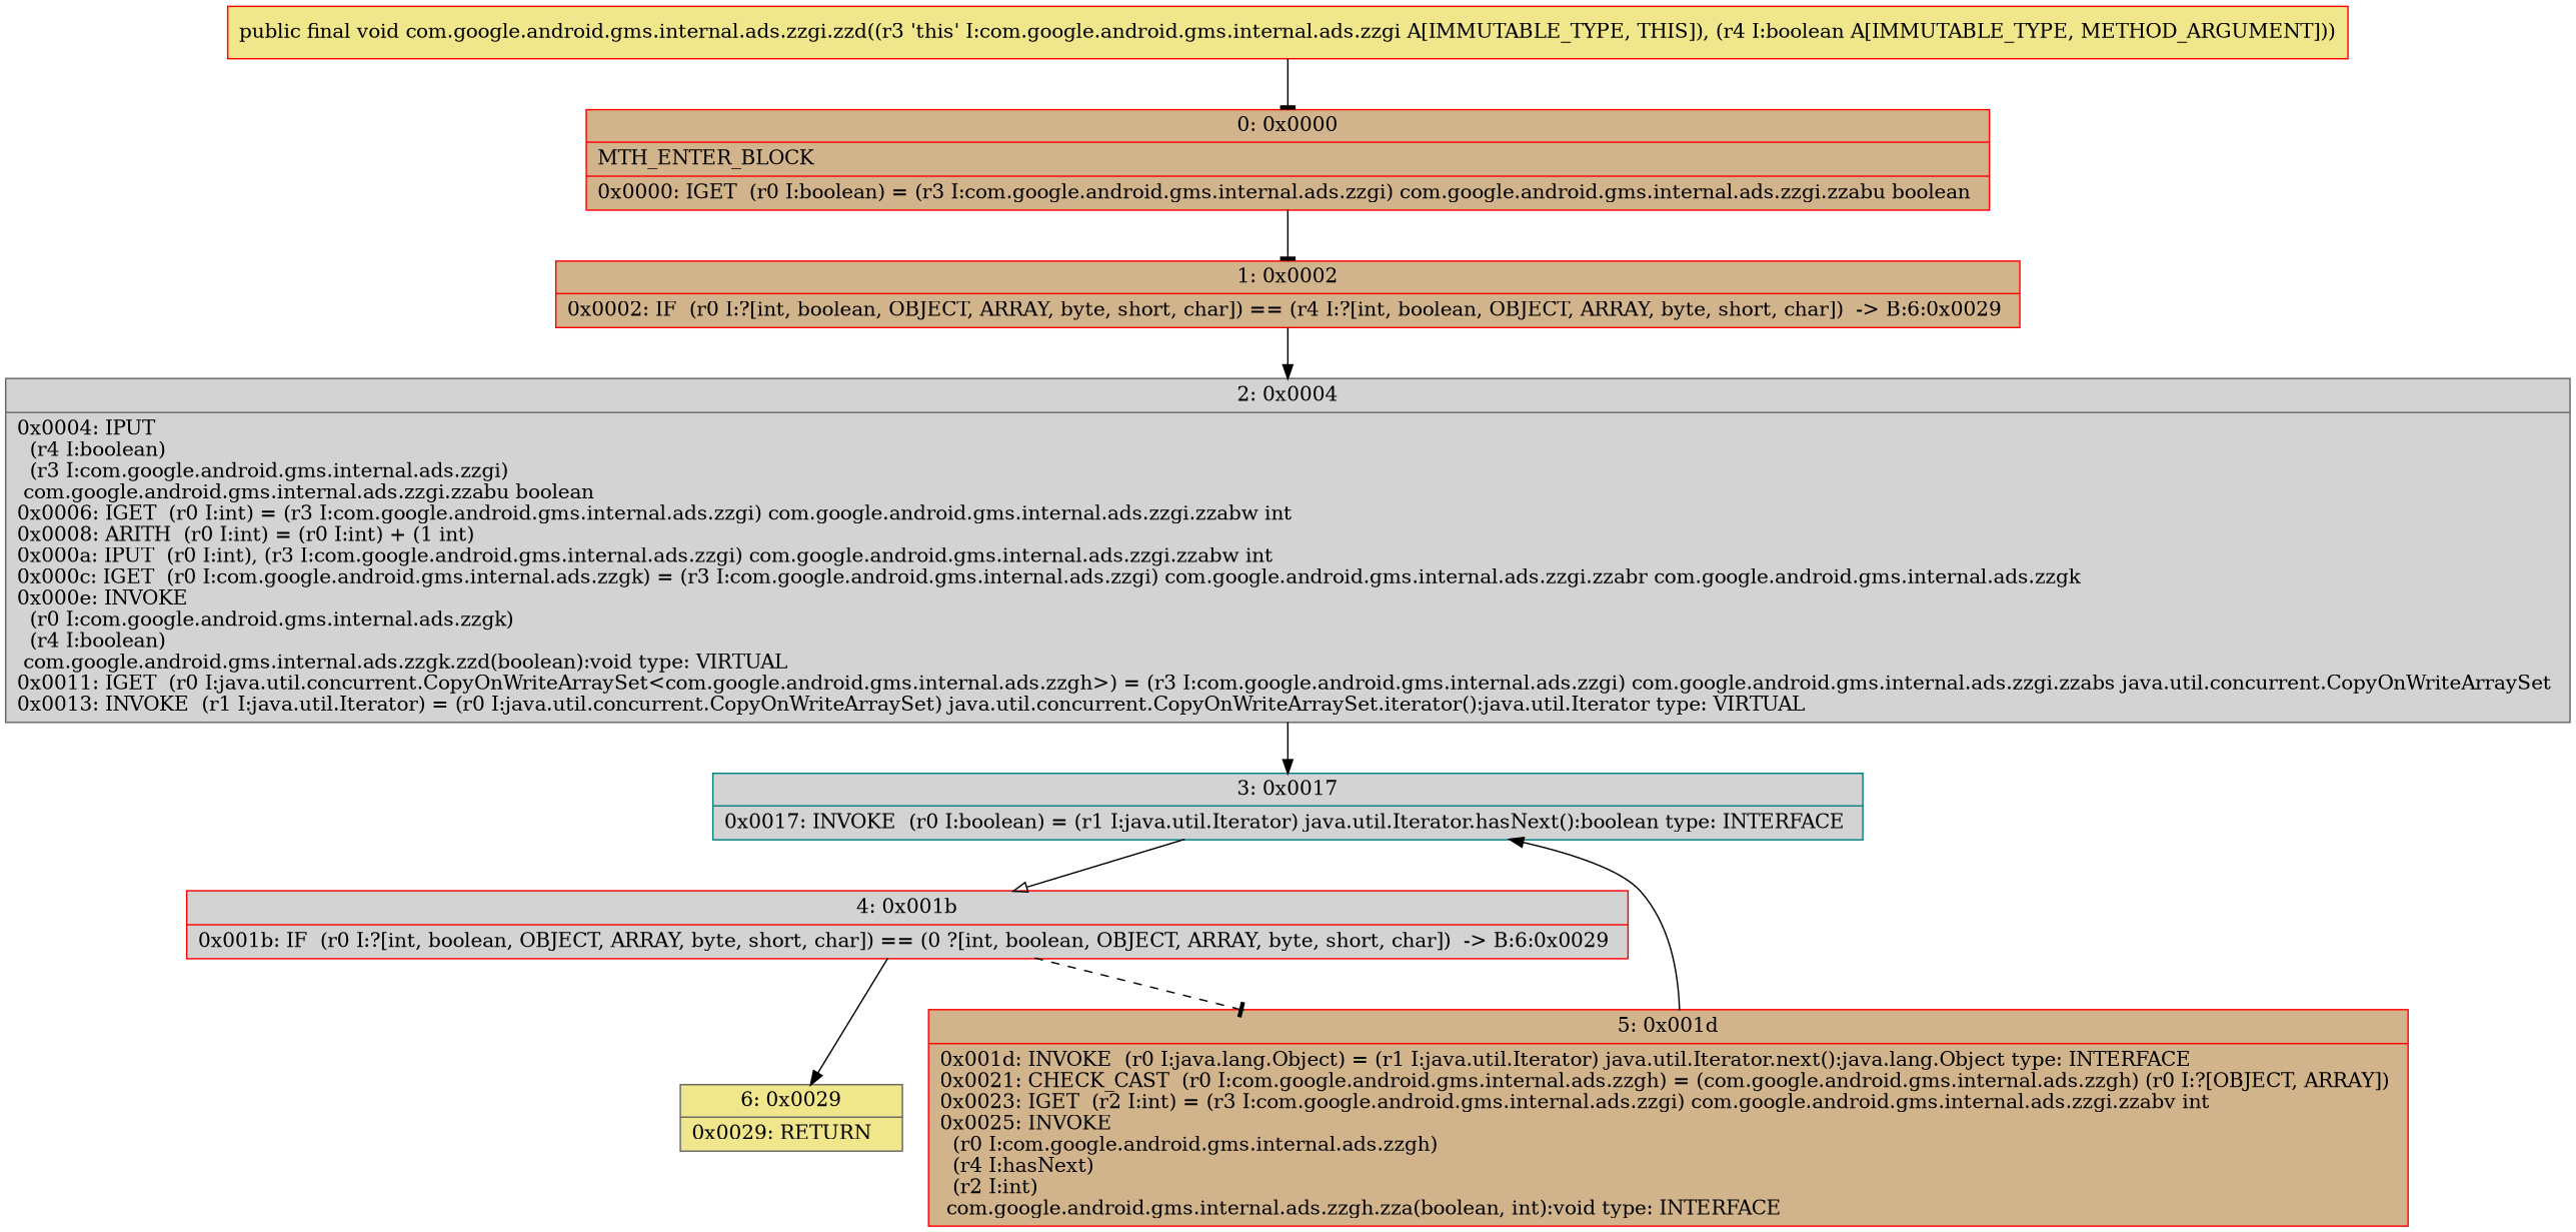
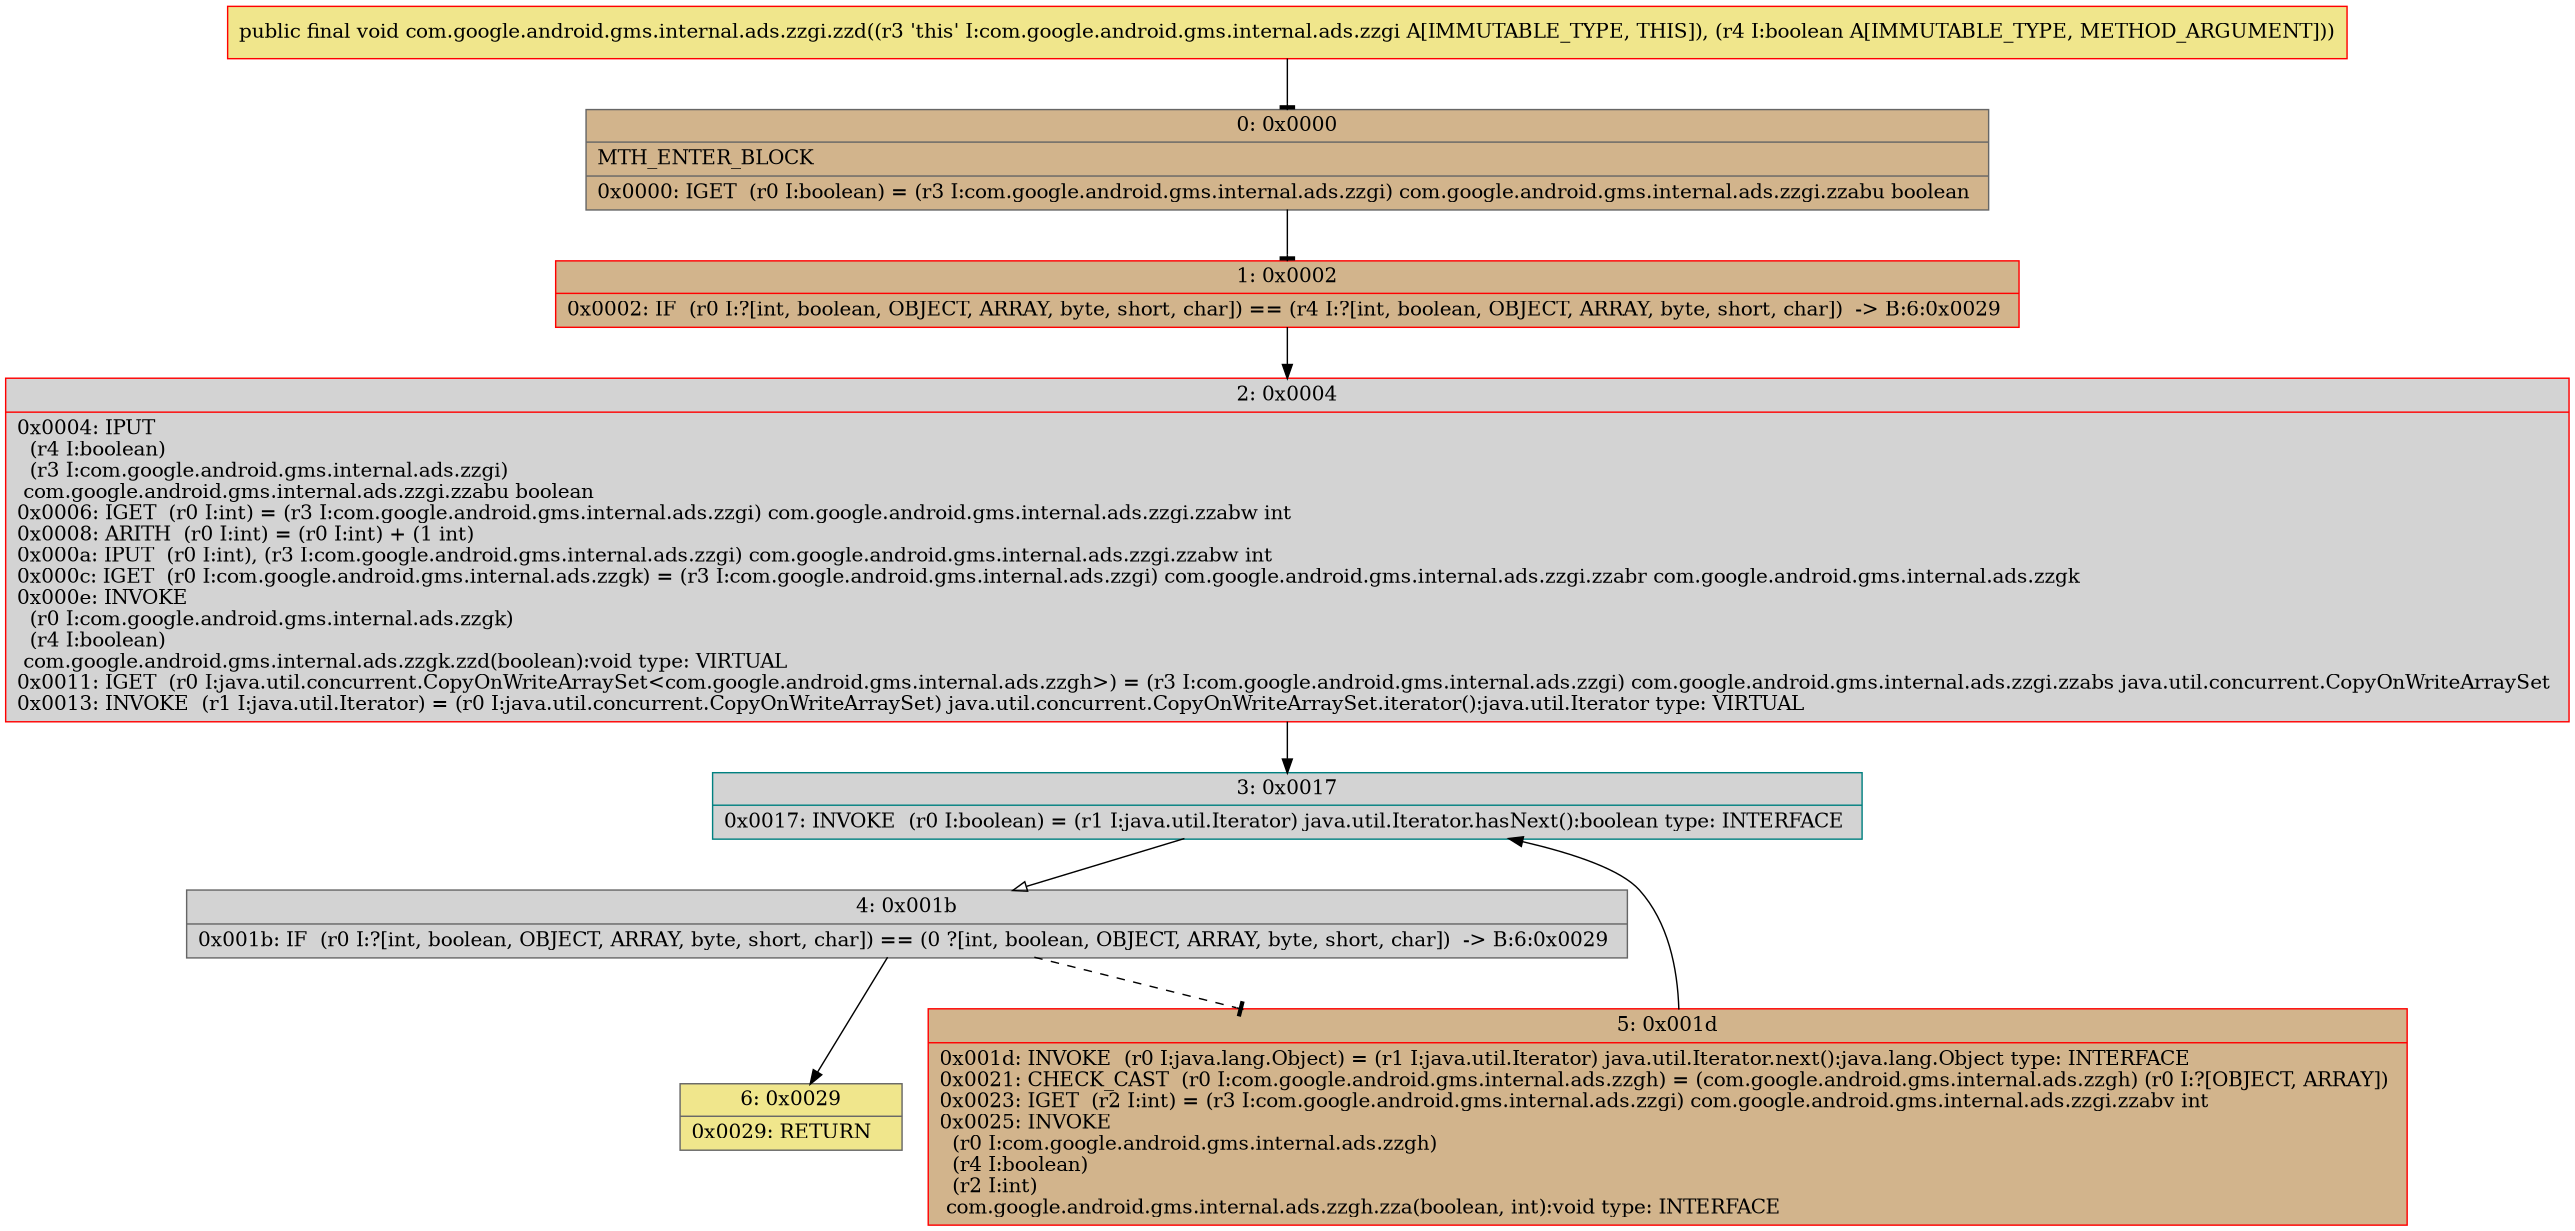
  digraph {
    node [color=red fillcolor=tan shape=record style=filled]
    edge [arrowhead=normal]
-   n1 [label="{0\:\ 0x0000|MTH_ENTER_BLOCK\l|0x0000: IGET  (r0 I:boolean) = (r3 I:com.google.android.gms.internal.ads.zzgi) com.google.android.gms.internal.ads.zzgi.zzabu boolean \l}"]
+   n1 [color=gray40 label="{0\:\ 0x0000|MTH_ENTER_BLOCK\l|0x0000: IGET  (r0 I:boolean) = (r3 I:com.google.android.gms.internal.ads.zzgi) com.google.android.gms.internal.ads.zzgi.zzabu boolean \l}"]
    n2 [label="{1\:\ 0x0002|0x0002: IF  (r0 I:?[int, boolean, OBJECT, ARRAY, byte, short, char]) == (r4 I:?[int, boolean, OBJECT, ARRAY, byte, short, char])  \-\> B:6:0x0029 \l}"]
-   n3 [color=gray40 fillcolor=lightgrey label="{2\:\ 0x0004|0x0004: IPUT  \l  (r4 I:boolean)\l  (r3 I:com.google.android.gms.internal.ads.zzgi)\l com.google.android.gms.internal.ads.zzgi.zzabu boolean \l0x0006: IGET  (r0 I:int) = (r3 I:com.google.android.gms.internal.ads.zzgi) com.google.android.gms.internal.ads.zzgi.zzabw int \l0x0008: ARITH  (r0 I:int) = (r0 I:int) + (1 int) \l0x000a: IPUT  (r0 I:int), (r3 I:com.google.android.gms.internal.ads.zzgi) com.google.android.gms.internal.ads.zzgi.zzabw int \l0x000c: IGET  (r0 I:com.google.android.gms.internal.ads.zzgk) = (r3 I:com.google.android.gms.internal.ads.zzgi) com.google.android.gms.internal.ads.zzgi.zzabr com.google.android.gms.internal.ads.zzgk \l0x000e: INVOKE  \l  (r0 I:com.google.android.gms.internal.ads.zzgk)\l  (r4 I:boolean)\l com.google.android.gms.internal.ads.zzgk.zzd(boolean):void type: VIRTUAL \l0x0011: IGET  (r0 I:java.util.concurrent.CopyOnWriteArraySet\<com.google.android.gms.internal.ads.zzgh\>) = (r3 I:com.google.android.gms.internal.ads.zzgi) com.google.android.gms.internal.ads.zzgi.zzabs java.util.concurrent.CopyOnWriteArraySet \l0x0013: INVOKE  (r1 I:java.util.Iterator) = (r0 I:java.util.concurrent.CopyOnWriteArraySet) java.util.concurrent.CopyOnWriteArraySet.iterator():java.util.Iterator type: VIRTUAL \l}"]
+   n3 [fillcolor=lightgrey label="{2\:\ 0x0004|0x0004: IPUT  \l  (r4 I:boolean)\l  (r3 I:com.google.android.gms.internal.ads.zzgi)\l com.google.android.gms.internal.ads.zzgi.zzabu boolean \l0x0006: IGET  (r0 I:int) = (r3 I:com.google.android.gms.internal.ads.zzgi) com.google.android.gms.internal.ads.zzgi.zzabw int \l0x0008: ARITH  (r0 I:int) = (r0 I:int) + (1 int) \l0x000a: IPUT  (r0 I:int), (r3 I:com.google.android.gms.internal.ads.zzgi) com.google.android.gms.internal.ads.zzgi.zzabw int \l0x000c: IGET  (r0 I:com.google.android.gms.internal.ads.zzgk) = (r3 I:com.google.android.gms.internal.ads.zzgi) com.google.android.gms.internal.ads.zzgi.zzabr com.google.android.gms.internal.ads.zzgk \l0x000e: INVOKE  \l  (r0 I:com.google.android.gms.internal.ads.zzgk)\l  (r4 I:boolean)\l com.google.android.gms.internal.ads.zzgk.zzd(boolean):void type: VIRTUAL \l0x0011: IGET  (r0 I:java.util.concurrent.CopyOnWriteArraySet\<com.google.android.gms.internal.ads.zzgh\>) = (r3 I:com.google.android.gms.internal.ads.zzgi) com.google.android.gms.internal.ads.zzgi.zzabs java.util.concurrent.CopyOnWriteArraySet \l0x0013: INVOKE  (r1 I:java.util.Iterator) = (r0 I:java.util.concurrent.CopyOnWriteArraySet) java.util.concurrent.CopyOnWriteArraySet.iterator():java.util.Iterator type: VIRTUAL \l}"]
    n4 [color=teal fillcolor=lightgrey label="{3\:\ 0x0017|0x0017: INVOKE  (r0 I:boolean) = (r1 I:java.util.Iterator) java.util.Iterator.hasNext():boolean type: INTERFACE \l}"]
    n5 [color=gray40 fillcolor=khaki label="{6\:\ 0x0029|0x0029: RETURN   \l}"]
-   n6 [fillcolor=lightgrey label="{4\:\ 0x001b|0x001b: IF  (r0 I:?[int, boolean, OBJECT, ARRAY, byte, short, char]) == (0 ?[int, boolean, OBJECT, ARRAY, byte, short, char])  \-\> B:6:0x0029 \l}"]
-   n7 [label="{5\:\ 0x001d|0x001d: INVOKE  (r0 I:java.lang.Object) = (r1 I:java.util.Iterator) java.util.Iterator.next():java.lang.Object type: INTERFACE \l0x0021: CHECK_CAST  (r0 I:com.google.android.gms.internal.ads.zzgh) = (com.google.android.gms.internal.ads.zzgh) (r0 I:?[OBJECT, ARRAY]) \l0x0023: IGET  (r2 I:int) = (r3 I:com.google.android.gms.internal.ads.zzgi) com.google.android.gms.internal.ads.zzgi.zzabv int \l0x0025: INVOKE  \l  (r0 I:com.google.android.gms.internal.ads.zzgh)\l  (r4 I:hasNext)\l  (r2 I:int)\l com.google.android.gms.internal.ads.zzgh.zza(boolean, int):void type: INTERFACE \l}"]
+   n6 [color=gray40 fillcolor=lightgrey label="{4\:\ 0x001b|0x001b: IF  (r0 I:?[int, boolean, OBJECT, ARRAY, byte, short, char]) == (0 ?[int, boolean, OBJECT, ARRAY, byte, short, char])  \-\> B:6:0x0029 \l}"]
+   n7 [label="{5\:\ 0x001d|0x001d: INVOKE  (r0 I:java.lang.Object) = (r1 I:java.util.Iterator) java.util.Iterator.next():java.lang.Object type: INTERFACE \l0x0021: CHECK_CAST  (r0 I:com.google.android.gms.internal.ads.zzgh) = (com.google.android.gms.internal.ads.zzgh) (r0 I:?[OBJECT, ARRAY]) \l0x0023: IGET  (r2 I:int) = (r3 I:com.google.android.gms.internal.ads.zzgi) com.google.android.gms.internal.ads.zzgi.zzabv int \l0x0025: INVOKE  \l  (r0 I:com.google.android.gms.internal.ads.zzgh)\l  (r4 I:boolean)\l  (r2 I:int)\l com.google.android.gms.internal.ads.zzgh.zza(boolean, int):void type: INTERFACE \l}"]
    n8 [fillcolor=khaki label="{public final void com.google.android.gms.internal.ads.zzgi.zzd((r3 'this' I:com.google.android.gms.internal.ads.zzgi A[IMMUTABLE_TYPE, THIS]), (r4 I:boolean A[IMMUTABLE_TYPE, METHOD_ARGUMENT])) }"]
    n1 -> n2 [arrowhead=tee]
    n2 -> n3 [style=solid]
    n3 -> n4
    n4 -> n6 [arrowhead=onormal]
    n6 -> n5
    n6 -> n7 [arrowhead=tee style=dashed]
    n7 -> n4
    n8 -> n1 [arrowhead=tee]
  }
